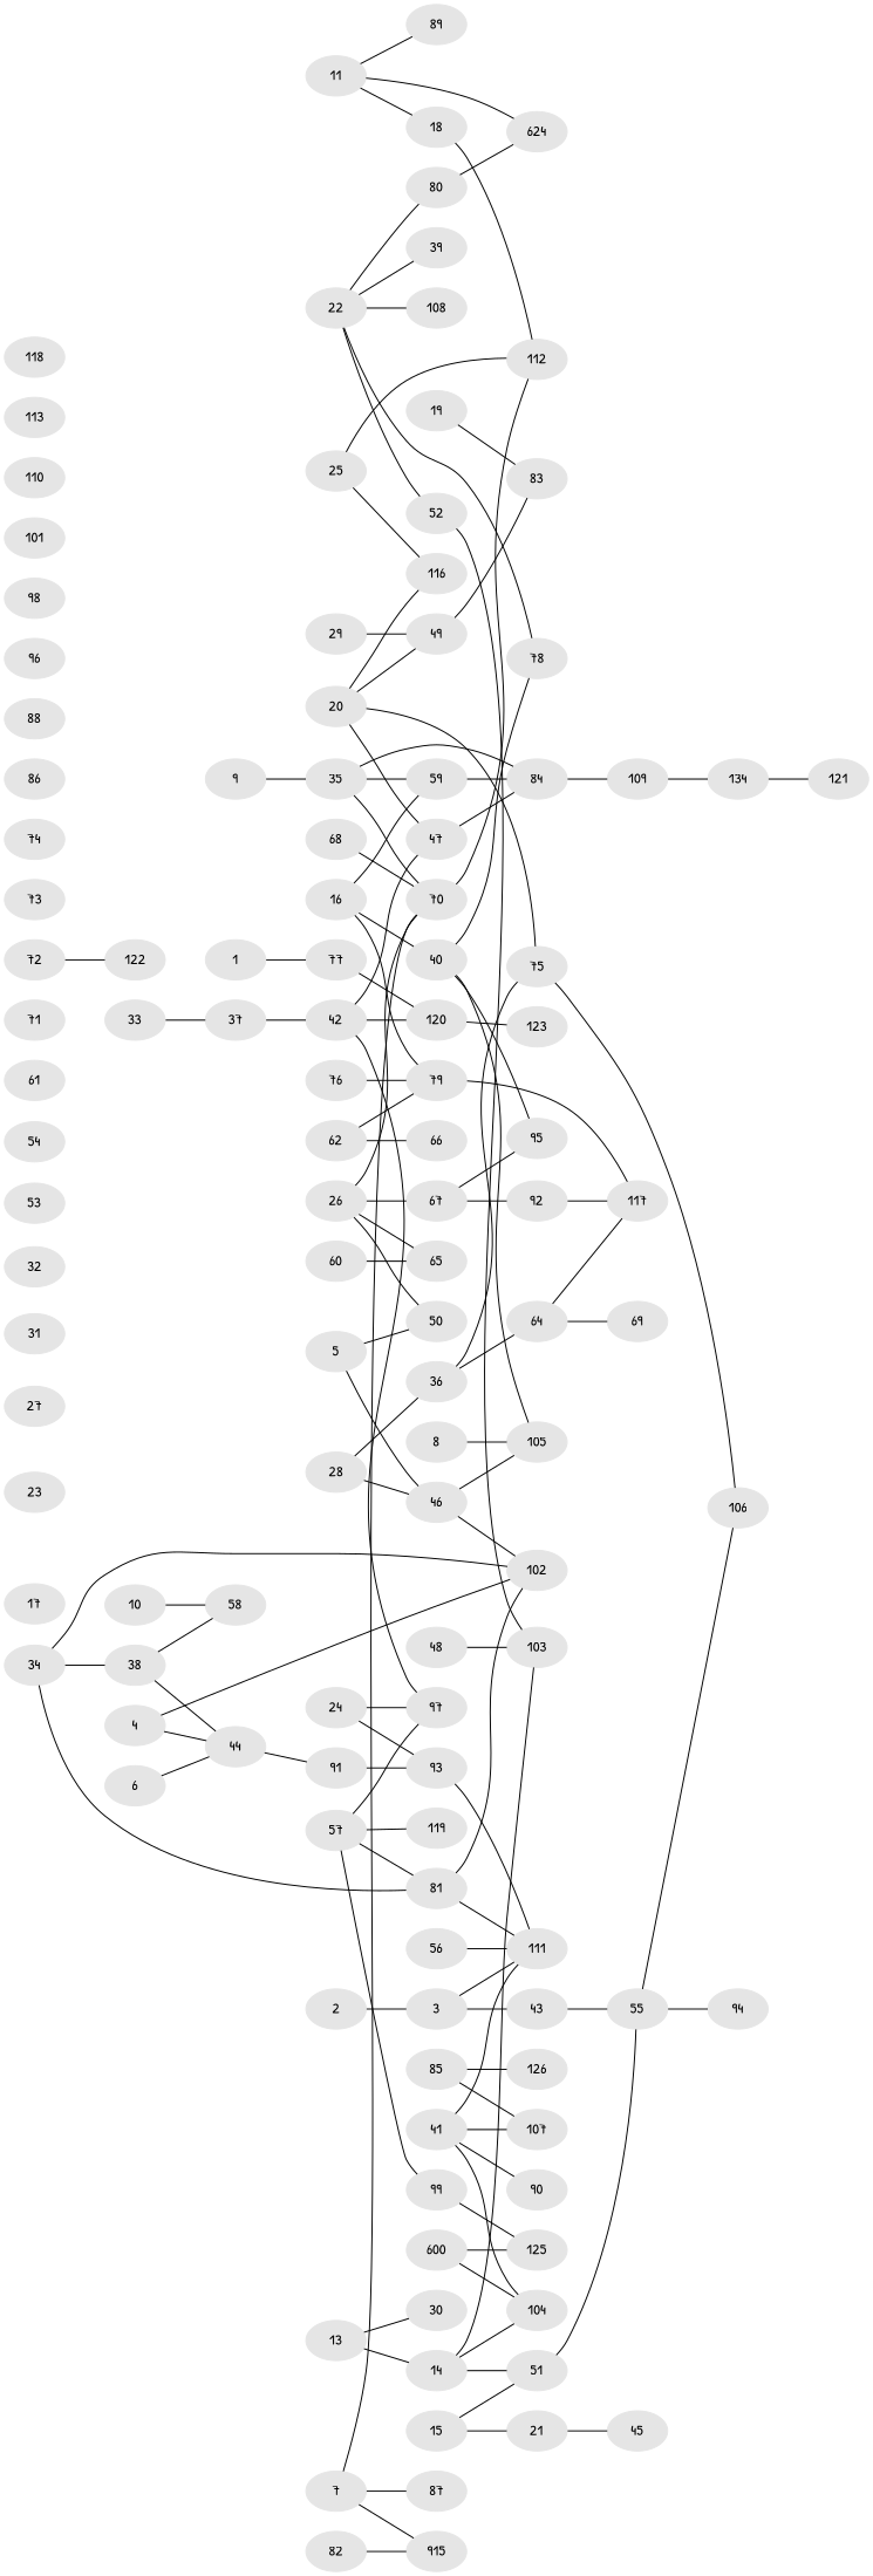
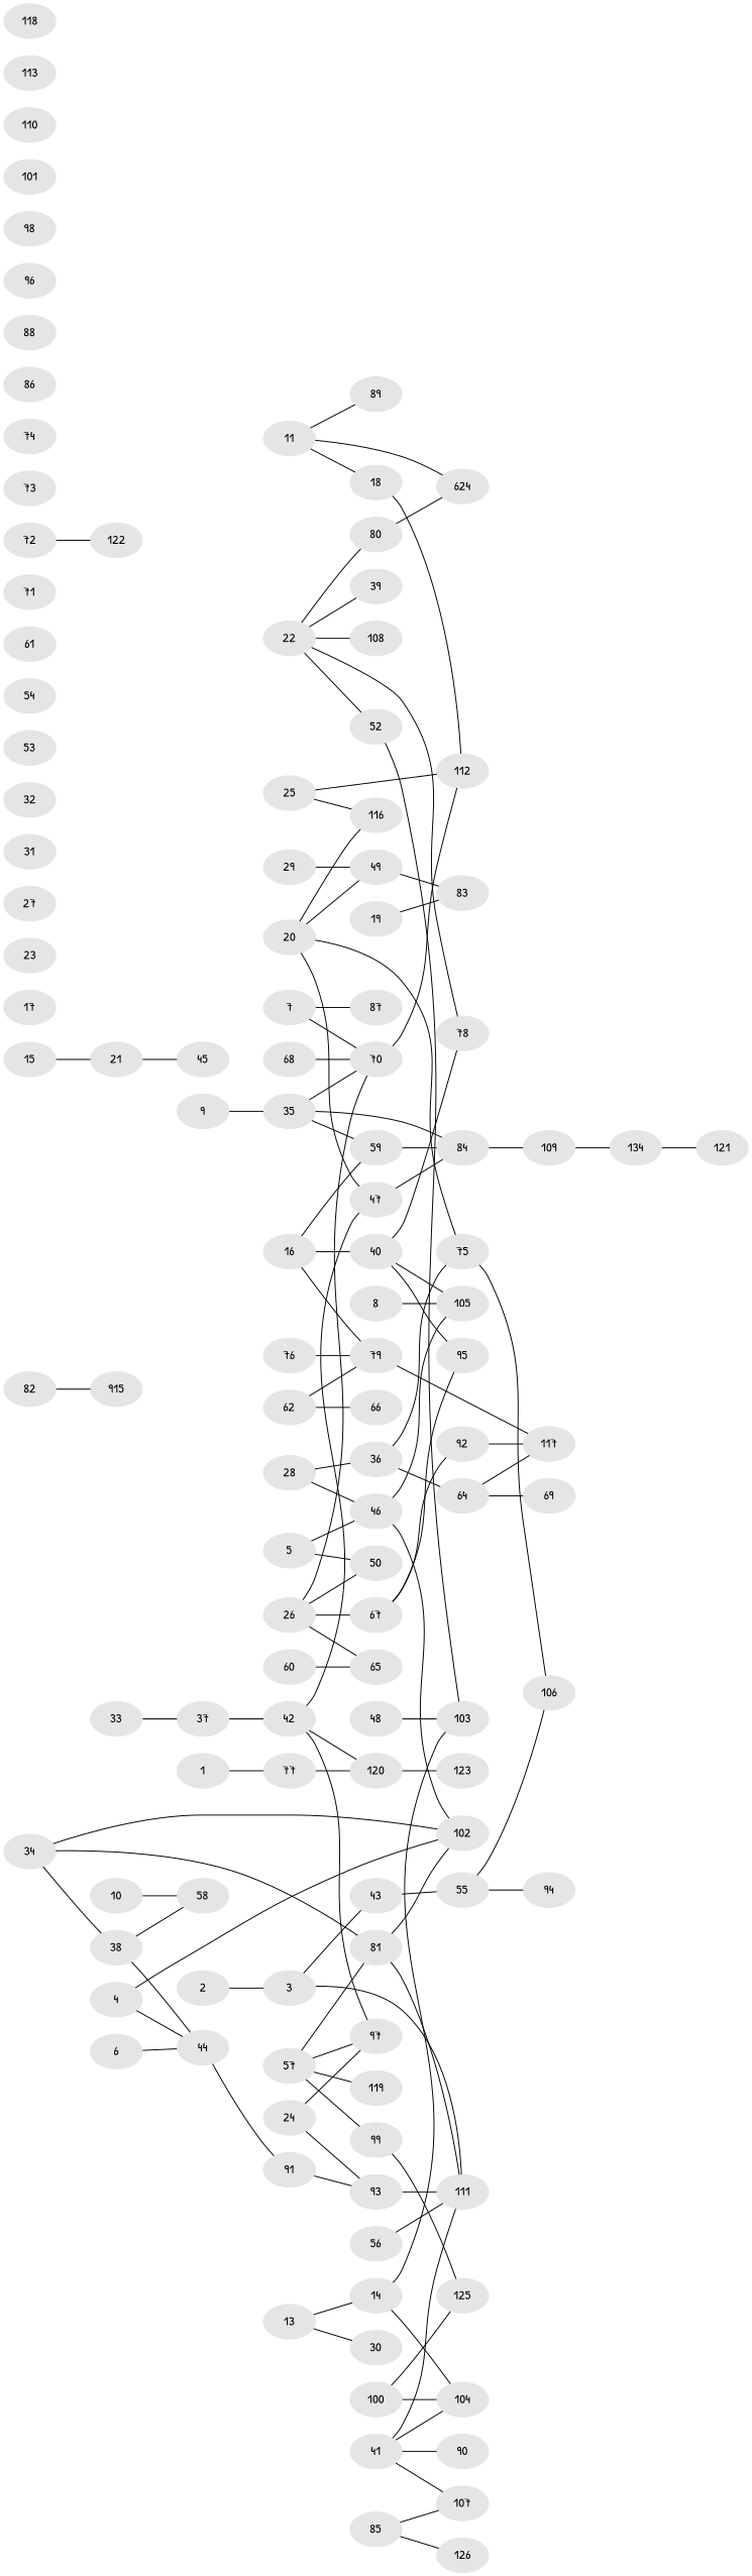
  graph {
    fontname="Patrick Hand"
    rankdir=LR
    node [color=gray90 fontname="Patrick Hand" style=filled]
    edge [fontname="Patrick Hand"]
    1
    77
    120
    2
    3
    43
    111
    55
    4
    44
    102
    91
    5
    46
    50
    105
    6
    7
    70
    87
    n21 [label=915]
    112
    8
    9
    35
    59
    84
    10
    58
    11
    18
    89
    n33 [label=624]
    13
    14
    30
-   51
    103
    104
    15
    21
    45
    16
    40
    79
    78
    95
    117
    17
    19
    83
    20
    47
    49
    75
    116
    106
    22
    39
    52
    80
    108
    23
    24
    93
    97
    25
    26
    65
    67
    92
    27
    28
    36
    64
    29
    31
    32
    33
    37
    42
    34
    38
    81
    109
    69
    41
    90
    107
    123
    94
    48
    53
    54
    56
    57
    99
    119
    125
    60
    61
    62
    66
    68
    71
    72
    122
    73
    74
    76
    82
    n112 [label=134]
    85
    126
    86
    88
    96
    98
-   100 [label=600]
+   100
    101
    121
    110
    113
    118
    1 -- 77
    77 -- 120
    120 -- 123
    2 -- 3
    3 -- 43
    3 -- 111
    43 -- 55
    55 -- 106
    55 -- 94
    4 -- 44
    4 -- 102
    44 -- 91
    91 -- 93
    5 -- 46
    5 -- 50
    46 -- 102
    46 -- 105
    6 -- 44
    7 -- 70
    7 -- 87
-   7 -- n21
    70 -- 112
    8 -- 105
    9 -- 35
    35 -- 70
    35 -- 59
    35 -- 84
    59 -- 84
    84 -- 109
    10 -- 58
    11 -- 18
    11 -- 89
    11 -- n33
    18 -- 112
    13 -- 14
    13 -- 30
-   14 -- 51
    14 -- 103
    14 -- 104
-   51 -- 55
-   15 -- 51
    15 -- 21
    21 -- 45
    16 -- 59
    16 -- 40
    16 -- 79
    40 -- 105
    40 -- 78
    40 -- 95
    79 -- 117
    19 -- 83
    20 -- 47
    20 -- 49
    20 -- 75
    20 -- 116
    47 -- 84
    49 -- 83
    75 -- 106
    22 -- 78
    22 -- 39
    22 -- 52
    22 -- 80
    22 -- 108
    52 -- 103
    80 -- n33
    24 -- 93
    24 -- 97
    93 -- 111
    25 -- 112
    25 -- 116
    26 -- 50
    26 -- 70
    26 -- 65
    26 -- 67
    67 -- 95
    67 -- 92
    92 -- 117
    28 -- 46
    28 -- 36
    36 -- 75
    36 -- 64
    64 -- 117
    64 -- 69
    29 -- 49
    33 -- 37
    37 -- 42
    42 -- 120
    42 -- 47
    42 -- 97
    34 -- 102
    34 -- 38
    34 -- 81
    38 -- 44
    38 -- 58
    81 -- 111
    81 -- 102
    109 -- n112
    41 -- 111
    41 -- 104
    41 -- 90
    41 -- 107
    48 -- 103
    56 -- 111
    57 -- 97
    57 -- 81
    57 -- 99
    57 -- 119
    99 -- 125
    60 -- 65
    62 -- 79
    62 -- 66
    68 -- 70
    72 -- 122
    76 -- 79
    82 -- n21
    n112 -- 121
    85 -- 107
    85 -- 126
    100 -- 104
    100 -- 125
  }
